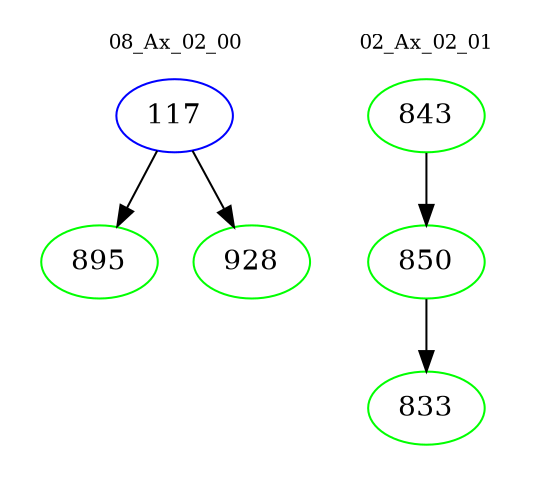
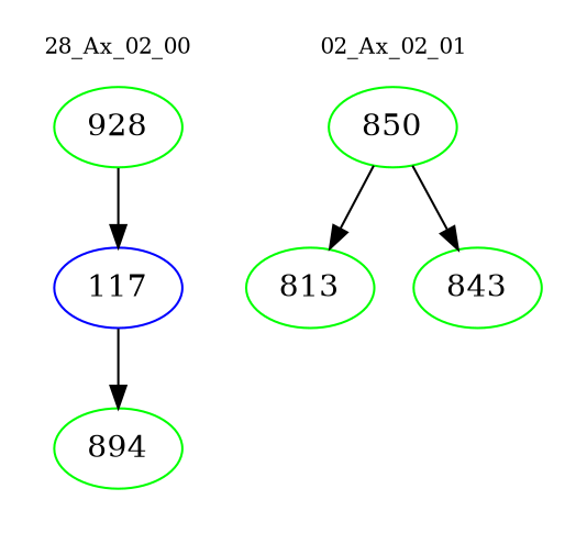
  digraph {
    node [color=green]
    edge [color=black]
    n1 [color=blue label=117]
-   n2 [label=895]
+   n2 [label=894]
    n3 [label=928]
    n4 [label=850]
-   n5 [label=833]
+   n5 [label=813]
    n6 [label=843]
    subgraph cluster_1 {
      color=white
      fontsize=10
-     label="08_Ax_02_00"
+     label="28_Ax_02_00"
      n1
      n2
      n3
    }
    subgraph cluster_2 {
      color=white
      fontsize=10
      label="02_Ax_02_01"
      n4
      n5
      n6
    }
    n1 -> n2
-   n1 -> n3
+   n3 -> n1
    n4 -> n5
-   n6 -> n4
+   n4 -> n6
  }
